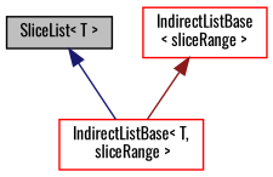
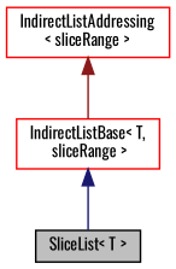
  digraph {
    fontname=Oswald
    node [color=red fontname=Oswald fontsize=10 shape=record]
    edge [dir=back fontname=Oswald fontsize=10 labelfontname=Helvetica labelfontsize=10 style=solid]
    n1 [color=black fillcolor=grey75 fontcolor=black height=0.2 label="SliceList\< T \>" style=filled width=0.4]
-   n2 [height=0.2 label="IndirectListBase\l\< sliceRange \>" width=0.4]
+   n2 [height=0.2 label="IndirectListAddressing\l\< sliceRange \>" width=0.4]
    n3 [height=0.2 label="IndirectListBase\< T,\l sliceRange \>" width=0.4]
    n2 -> n3 [color=firebrick4]
-   n1 -> n3 [color=midnightblue]
+   n3 -> n1 [color=midnightblue]
  }
